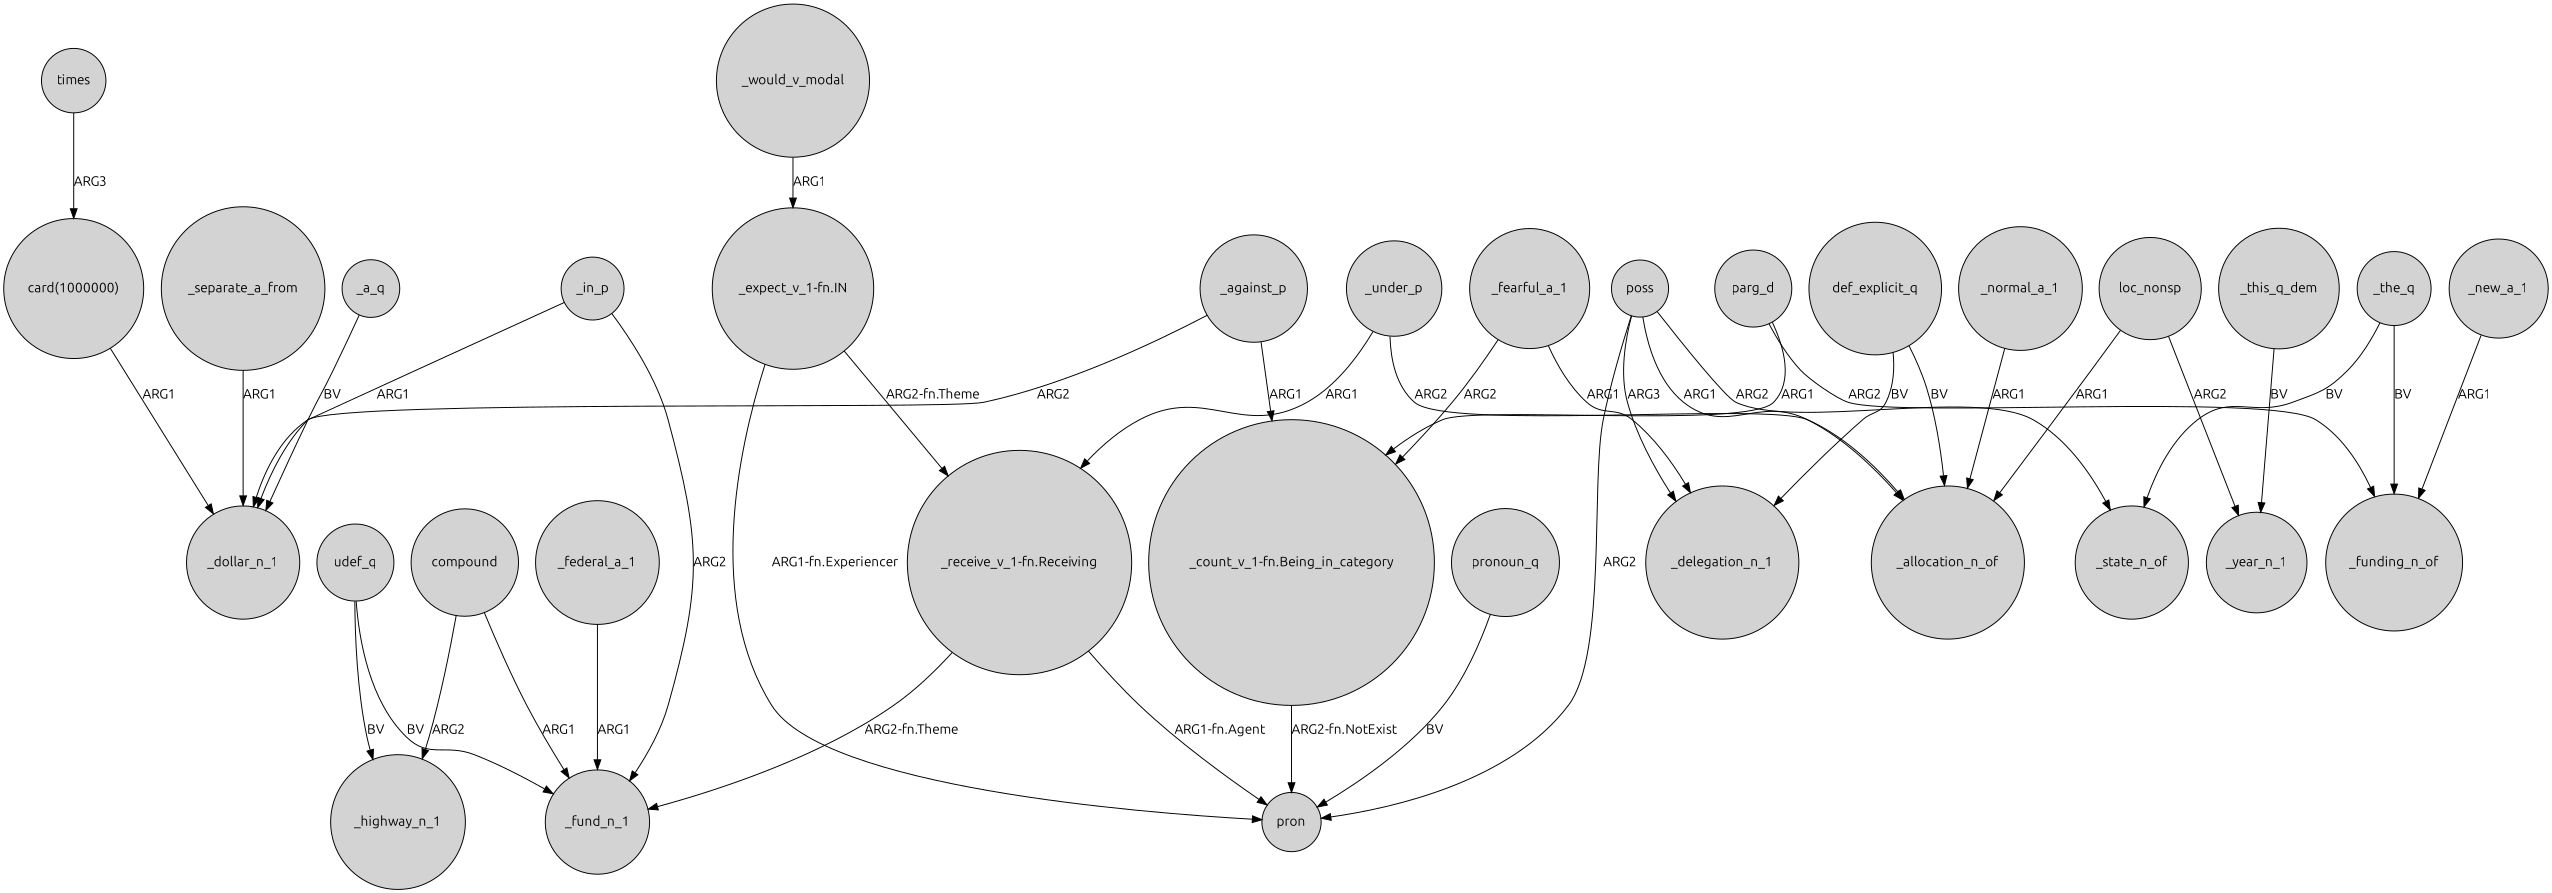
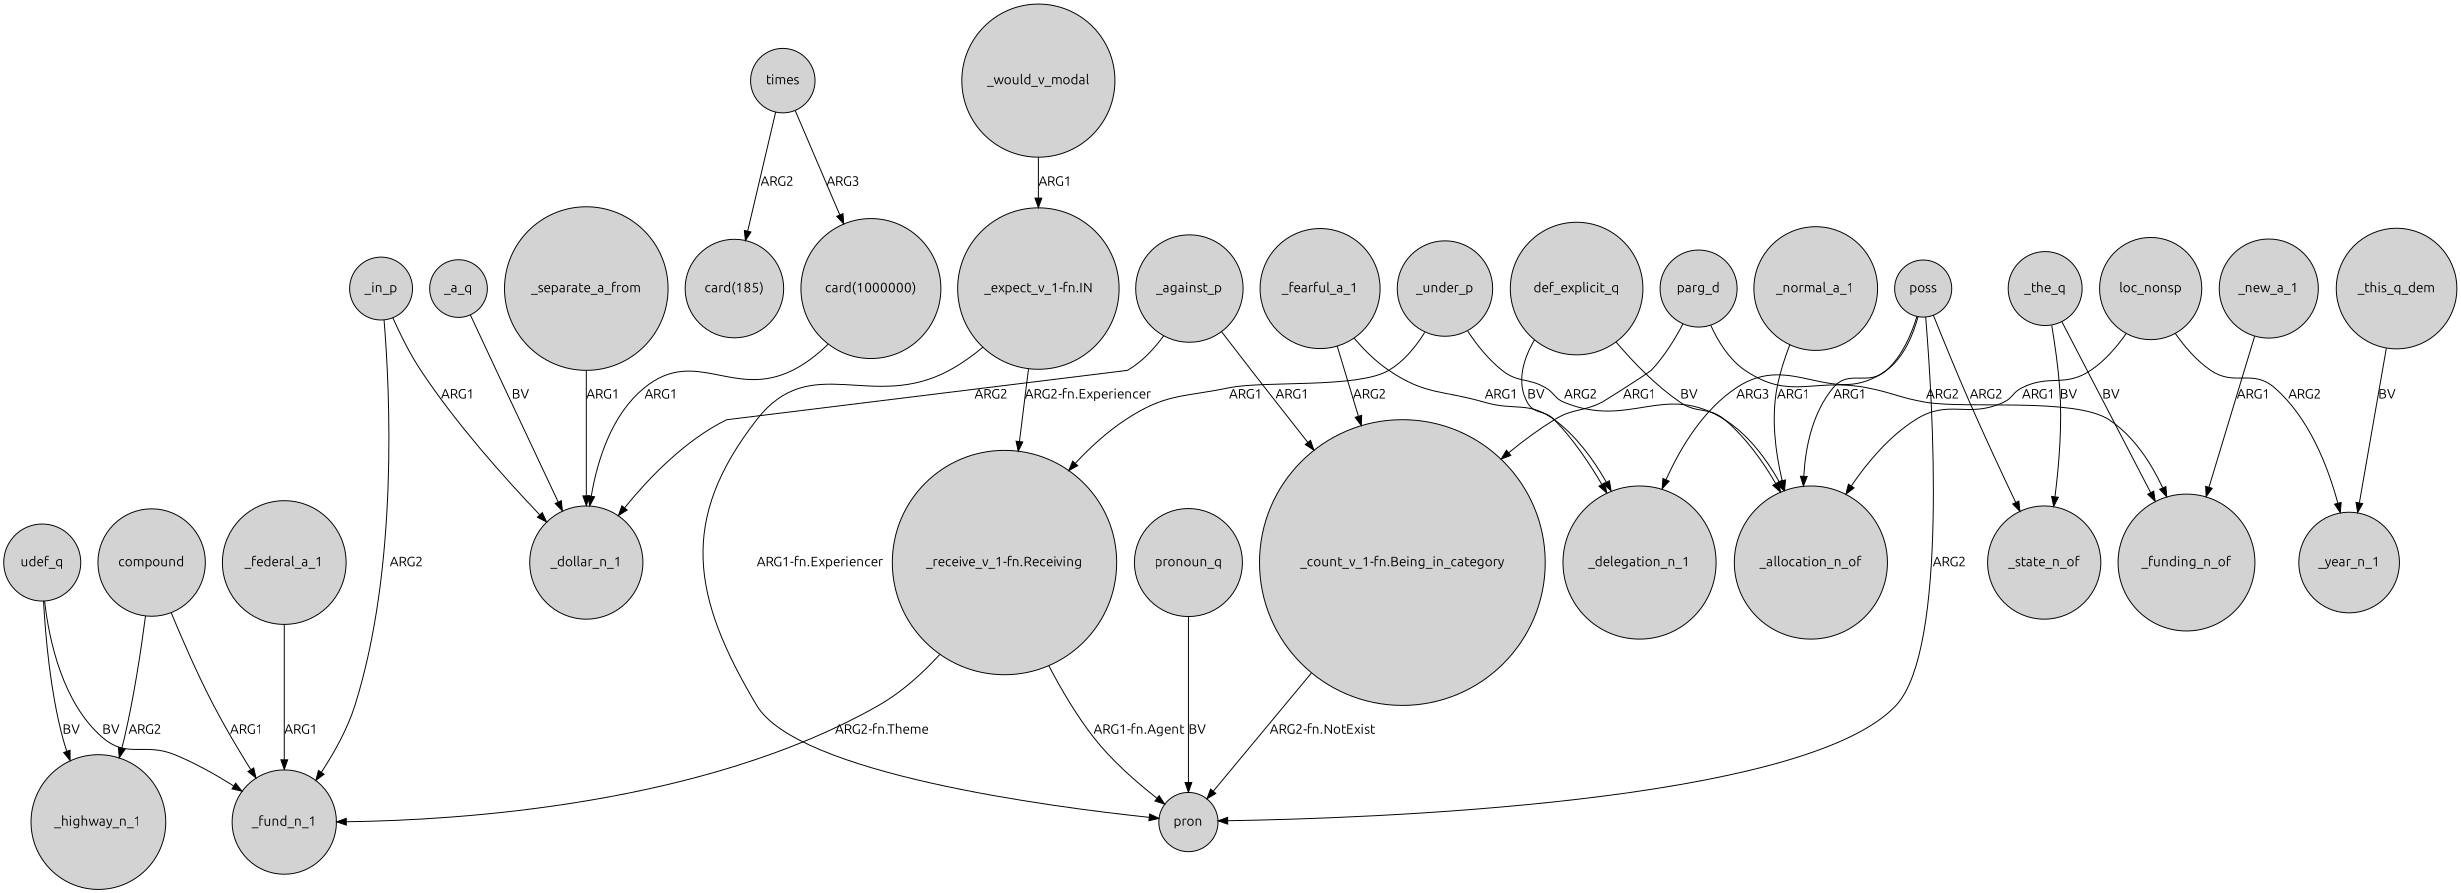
  digraph {
    fontname=Ubuntu
    node [fontname=Ubuntu shape=circle style=filled]
    edge [fontname=Ubuntu]
    "card(1000000)"
    _dollar_n_1
    udef_q
    _highway_n_1
    _fund_n_1
    "_expect_v_1-fn.IN"
    "_receive_v_1-fn.Receiving"
    pron
    poss
    _delegation_n_1
    _allocation_n_of
    _state_n_of
    def_explicit_q
    parg_d
    "_count_v_1-fn.Being_in_category"
    _funding_n_of
    _fearful_a_1
    compound
    loc_nonsp
    _year_n_1
    _the_q
    _a_q
    _under_p
    _normal_a_1
    pronoun_q
    _in_p
    _new_a_1
    _separate_a_from
    _would_v_modal
    times
+   "card(185)"
    _against_p
    _federal_a_1
    _this_q_dem
    "card(1000000)" -> _dollar_n_1 [label=ARG1]
    udef_q -> _highway_n_1 [label=BV]
    udef_q -> _fund_n_1 [label=BV]
-   "_expect_v_1-fn.IN" -> "_receive_v_1-fn.Receiving" [label="ARG2-fn.Theme"]
+   "_expect_v_1-fn.IN" -> "_receive_v_1-fn.Receiving" [label="ARG2-fn.Experiencer"]
    "_expect_v_1-fn.IN" -> pron [label="ARG1-fn.Experiencer"]
    "_receive_v_1-fn.Receiving" -> _fund_n_1 [label="ARG2-fn.Theme"]
    "_receive_v_1-fn.Receiving" -> pron [label="ARG1-fn.Agent"]
    poss -> pron [label=ARG2]
    poss -> _delegation_n_1 [label=ARG3]
    poss -> _allocation_n_of [label=ARG1]
    poss -> _state_n_of [label=ARG2]
    def_explicit_q -> _delegation_n_1 [label=BV]
    def_explicit_q -> _allocation_n_of [label=BV]
    parg_d -> "_count_v_1-fn.Being_in_category" [label=ARG1]
    parg_d -> _funding_n_of [label=ARG2]
    "_count_v_1-fn.Being_in_category" -> pron [label="ARG2-fn.NotExist"]
    _fearful_a_1 -> _delegation_n_1 [label=ARG1]
    _fearful_a_1 -> "_count_v_1-fn.Being_in_category" [label=ARG2]
    compound -> _highway_n_1 [label=ARG2]
    compound -> _fund_n_1 [label=ARG1]
    loc_nonsp -> _allocation_n_of [label=ARG1]
    loc_nonsp -> _year_n_1 [label=ARG2]
    _the_q -> _state_n_of [label=BV]
    _the_q -> _funding_n_of [label=BV]
    _a_q -> _dollar_n_1 [label=BV]
    _under_p -> "_receive_v_1-fn.Receiving" [label=ARG1]
    _under_p -> _allocation_n_of [label=ARG2]
    _normal_a_1 -> _allocation_n_of [label=ARG1]
    pronoun_q -> pron [label=BV]
    _in_p -> _dollar_n_1 [label=ARG1]
    _in_p -> _fund_n_1 [label=ARG2]
    _new_a_1 -> _funding_n_of [label=ARG1]
    _separate_a_from -> _dollar_n_1 [label=ARG1]
    _would_v_modal -> "_expect_v_1-fn.IN" [label=ARG1]
    times -> "card(1000000)" [label=ARG3]
+   times -> "card(185)" [label=ARG2]
    _against_p -> _dollar_n_1 [label=ARG2]
    _against_p -> "_count_v_1-fn.Being_in_category" [label=ARG1]
    _federal_a_1 -> _fund_n_1 [label=ARG1]
    _this_q_dem -> _year_n_1 [label=BV]
  }
